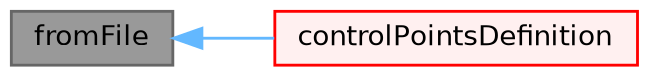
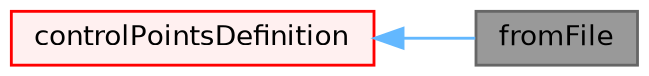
  digraph {
    rankdir=LR
    node [fontname=Helvetica fontsize=10 shape=box style=filled]
    n1 [color=gray40 fillcolor=grey60 fontcolor=black height=0.2 label=fromFile width=0.4]
    n2 [color=red fillcolor="#FFF0F0" height=0.2 label=controlPointsDefinition width=0.4]
-   n1 -> n2 [color=steelblue1 dir=back fontname=Helvetica fontsize=10 labelfontname=Helvetica labelfontsize=10 style=solid]
+   n2 -> n1 [color=steelblue1 dir=back fontname=Helvetica fontsize=10 labelfontname=Helvetica labelfontsize=10 style=solid]
  }
